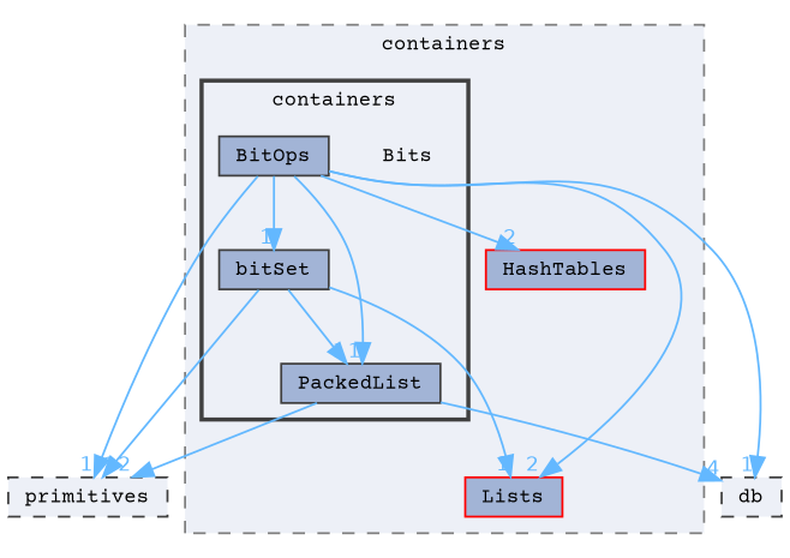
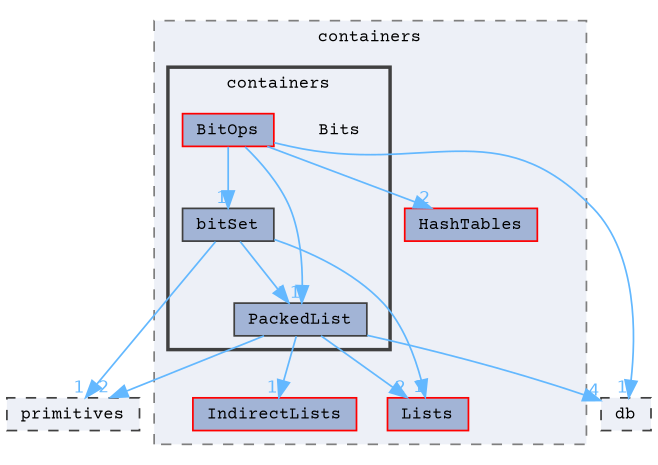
  digraph {
    compound=true
    fontname="Courier Prime"
    node [fontname="Courier Prime" fontsize=10 shape=box color=grey25 fillcolor="#a2b4d6" style=filled]
    edge [color=steelblue1 fontcolor=steelblue1 fontname="Courier Prime" fontsize=10 headlabel=1 labeldistance=1.5 labelfontname=Helvetica labelfontsize=10]
    n1 [height=0.2 label=Bits shape=plaintext width=0.4 color="" fillcolor="" style=""]
-   n2 [height=0.2 label=BitOps width=0.4]
+   n2 [color=red height=0.2 label=BitOps width=0.4]
    n3 [height=0.2 label=bitSet width=0.4]
    n4 [height=0.2 label=PackedList width=0.4]
    n5 [color=red height=0.2 label=HashTables width=0.4]
    n6 [color=red height=0.2 label=Lists width=0.4]
+   n7 [color=red height=0.2 label=IndirectLists width=0.4]
    n8 [fillcolor="#edf0f7" height=0.2 label=primitives style="filled,dashed" width=0.4]
    n9 [fillcolor="#edf0f7" height=0.2 label=db style="filled,dashed" width=0.4]
    subgraph cluster_1 {
      bgcolor="#edf0f7"
      fontsize=10
      label=containers
      pencolor=grey50
      style="filled,dashed"
      n5
      n6
+     n7
      subgraph cluster_2 {
        bgcolor="#edf0f7"
        fontsize=10
        label=containers
        pencolor=grey25
        style="filled,bold"
        n1
        n2
        n3
        n4
      }
    }
    n2 -> n3
    n2 -> n4
    n2 -> n5 [headlabel=2]
-   n2 -> n6 [headlabel=2]
-   n2 -> n8
+   n4 -> n6 [headlabel=2]
    n2 -> n9
    n3 -> n4
    n3 -> n6
    n3 -> n8
+   n4 -> n7
    n4 -> n8 [headlabel=2]
    n4 -> n9 [headlabel=4]
  }
